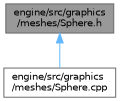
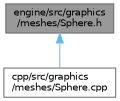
  digraph {
    node [fontname=Helvetica fontsize=10 shape=box style=filled]
    n1 [color=gray40 fillcolor=grey60 fontcolor=black height=0.2 label="engine/src/graphics\l/meshes/Sphere.h" width=0.4]
-   n2 [color=grey40 fillcolor=white height=0.2 label="engine/src/graphics\l/meshes/Sphere.cpp" width=0.4]
+   n2 [color=grey40 fillcolor=white height=0.2 label="cpp/src/graphics\l/meshes/Sphere.cpp" width=0.4]
    n1 -> n2 [color=steelblue1 dir=back fontname=Helvetica fontsize=10 labelfontname=Helvetica labelfontsize=10 style=solid]
  }
